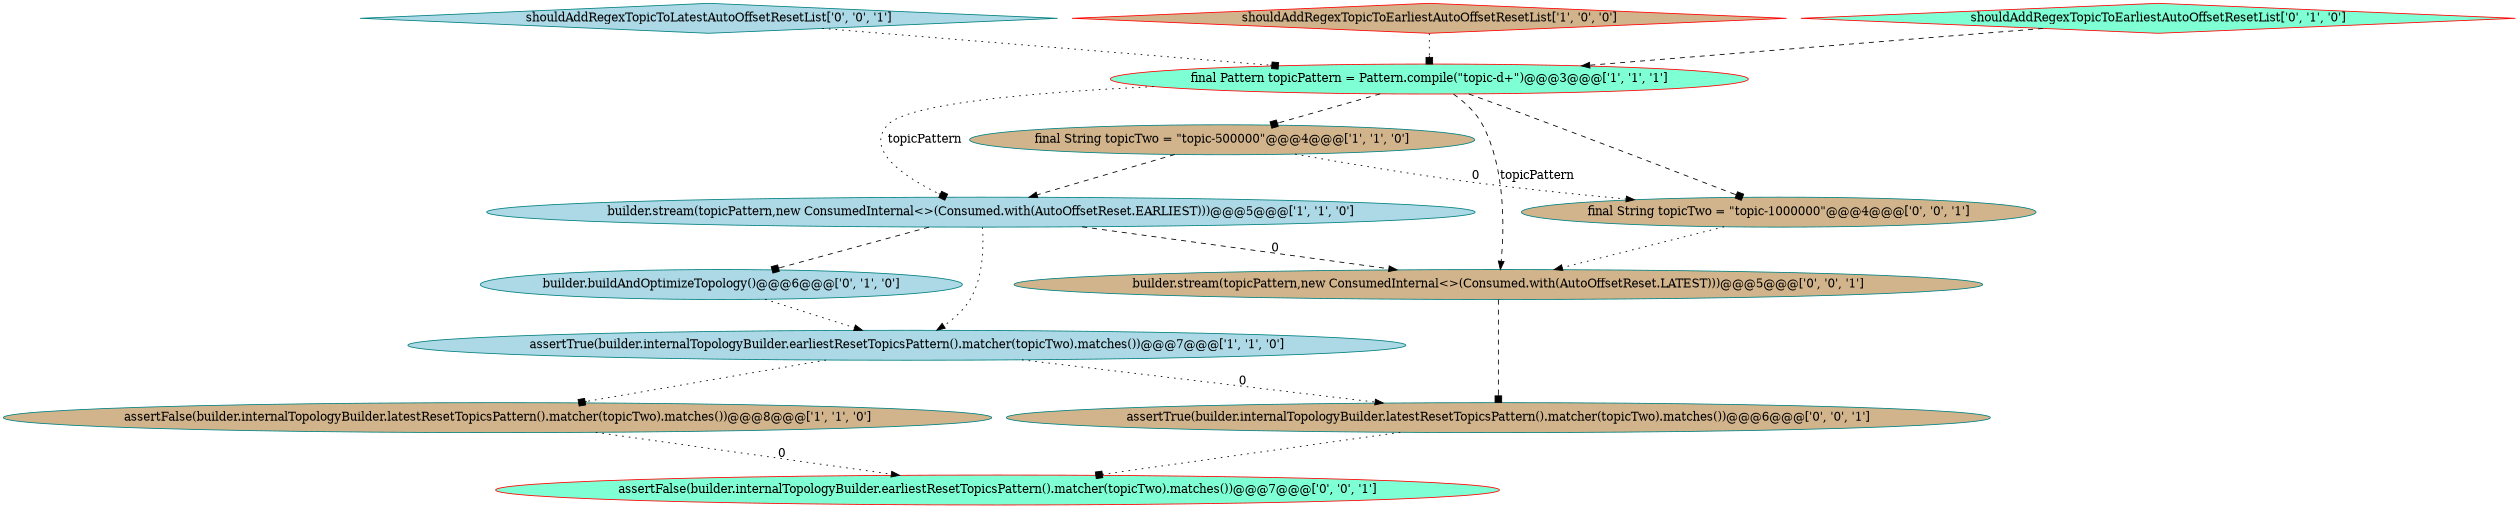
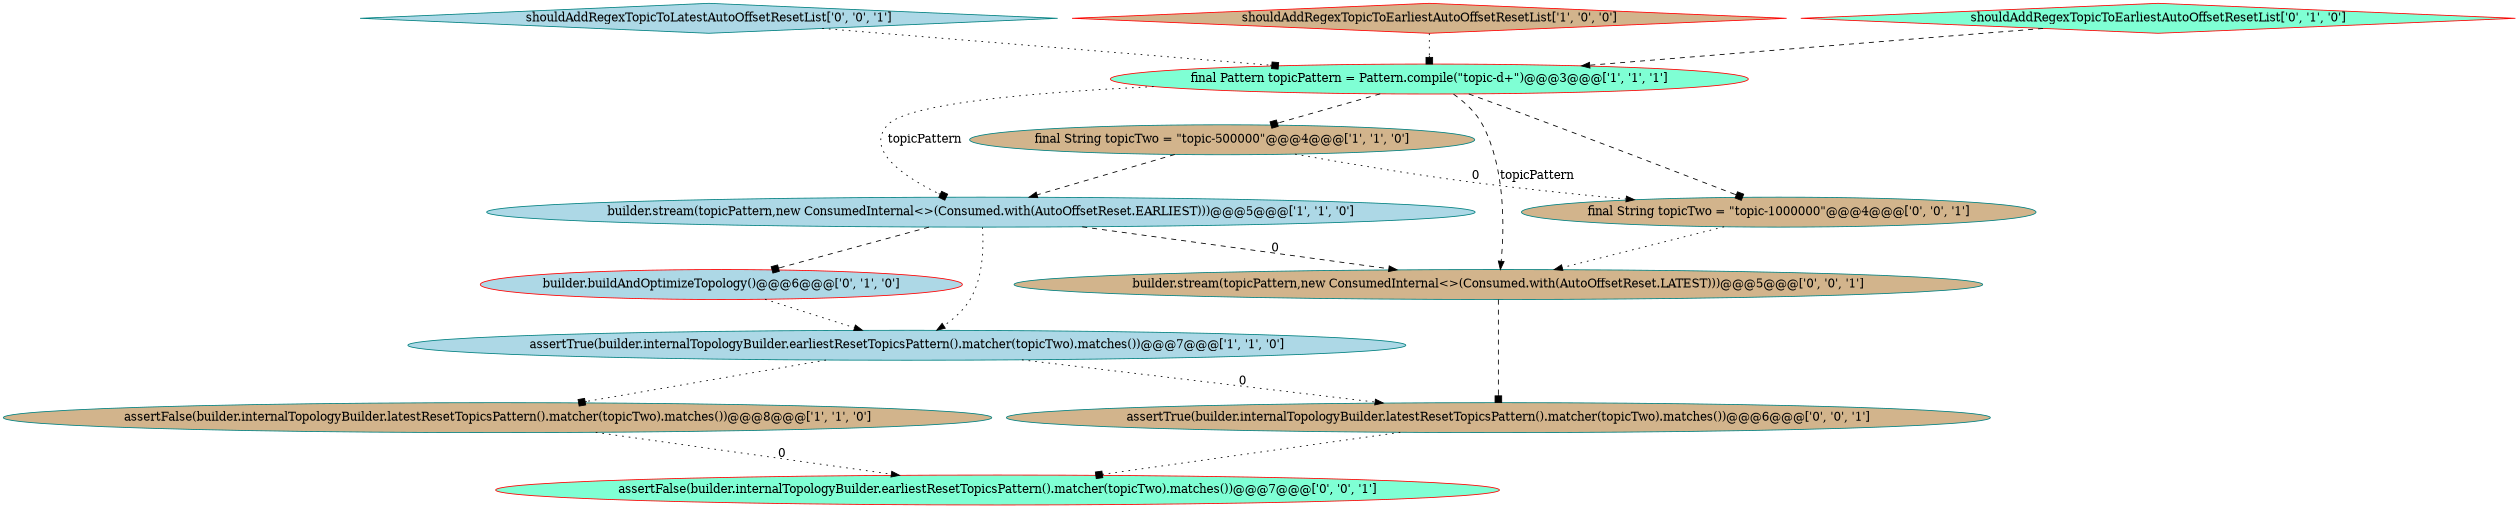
  digraph {
    node [fillcolor=tan shape=ellipse style=filled color=teal]
    edge [style=dotted arrowhead=normal]
    n1 [fillcolor=lightblue label="shouldAddRegexTopicToLatestAutoOffsetResetList['0', '0', '1']" shape=diamond]
    n2 [fillcolor=aquamarine label="final Pattern topicPattern = Pattern.compile(\"topic-\d+\")@@@3@@@['1', '1', '1']" color=red]
    n3 [fillcolor=aquamarine label="assertFalse(builder.internalTopologyBuilder.earliestResetTopicsPattern().matcher(topicTwo).matches())@@@7@@@['0', '0', '1']" color=red]
    n4 [fillcolor=lightblue label="assertTrue(builder.internalTopologyBuilder.earliestResetTopicsPattern().matcher(topicTwo).matches())@@@7@@@['1', '1', '0']"]
    n5 [label="assertFalse(builder.internalTopologyBuilder.latestResetTopicsPattern().matcher(topicTwo).matches())@@@8@@@['1', '1', '0']"]
    n6 [label="assertTrue(builder.internalTopologyBuilder.latestResetTopicsPattern().matcher(topicTwo).matches())@@@6@@@['0', '0', '1']"]
    n7 [label="final String topicTwo = \"topic-500000\"@@@4@@@['1', '1', '0']"]
    n8 [fillcolor=lightblue label="builder.stream(topicPattern,new ConsumedInternal<>(Consumed.with(AutoOffsetReset.EARLIEST)))@@@5@@@['1', '1', '0']"]
    n9 [label="final String topicTwo = \"topic-1000000\"@@@4@@@['0', '0', '1']"]
    n10 [label="shouldAddRegexTopicToEarliestAutoOffsetResetList['1', '0', '0']" shape=diamond color=red]
    n11 [fillcolor=aquamarine label="shouldAddRegexTopicToEarliestAutoOffsetResetList['0', '1', '0']" shape=diamond color=red]
    n12 [label="builder.stream(topicPattern,new ConsumedInternal<>(Consumed.with(AutoOffsetReset.LATEST)))@@@5@@@['0', '0', '1']"]
-   n13 [fillcolor=lightblue label="builder.buildAndOptimizeTopology()@@@6@@@['0', '1', '0']"]
+   n13 [fillcolor=lightblue label="builder.buildAndOptimizeTopology()@@@6@@@['0', '1', '0']" color=red]
    n1 -> n2 [arrowhead=box]
    n2 -> n7 [style=dashed arrowhead=box]
    n2 -> n8 [label=topicPattern arrowhead=box]
    n2 -> n9 [style=dashed arrowhead=box]
    n2 -> n12 [label=topicPattern style=dashed]
    n4 -> n5 [arrowhead=box]
    n4 -> n6 [label=0]
    n5 -> n3 [label=0]
    n6 -> n3 [arrowhead=box]
    n7 -> n8 [style=dashed]
    n7 -> n9 [label=0]
    n8 -> n4
    n8 -> n12 [label=0 style=dashed]
    n8 -> n13 [style=dashed arrowhead=box]
    n9 -> n12
    n10 -> n2 [arrowhead=box]
    n11 -> n2 [style=dashed]
    n12 -> n6 [style=dashed arrowhead=box]
    n13 -> n4
  }
